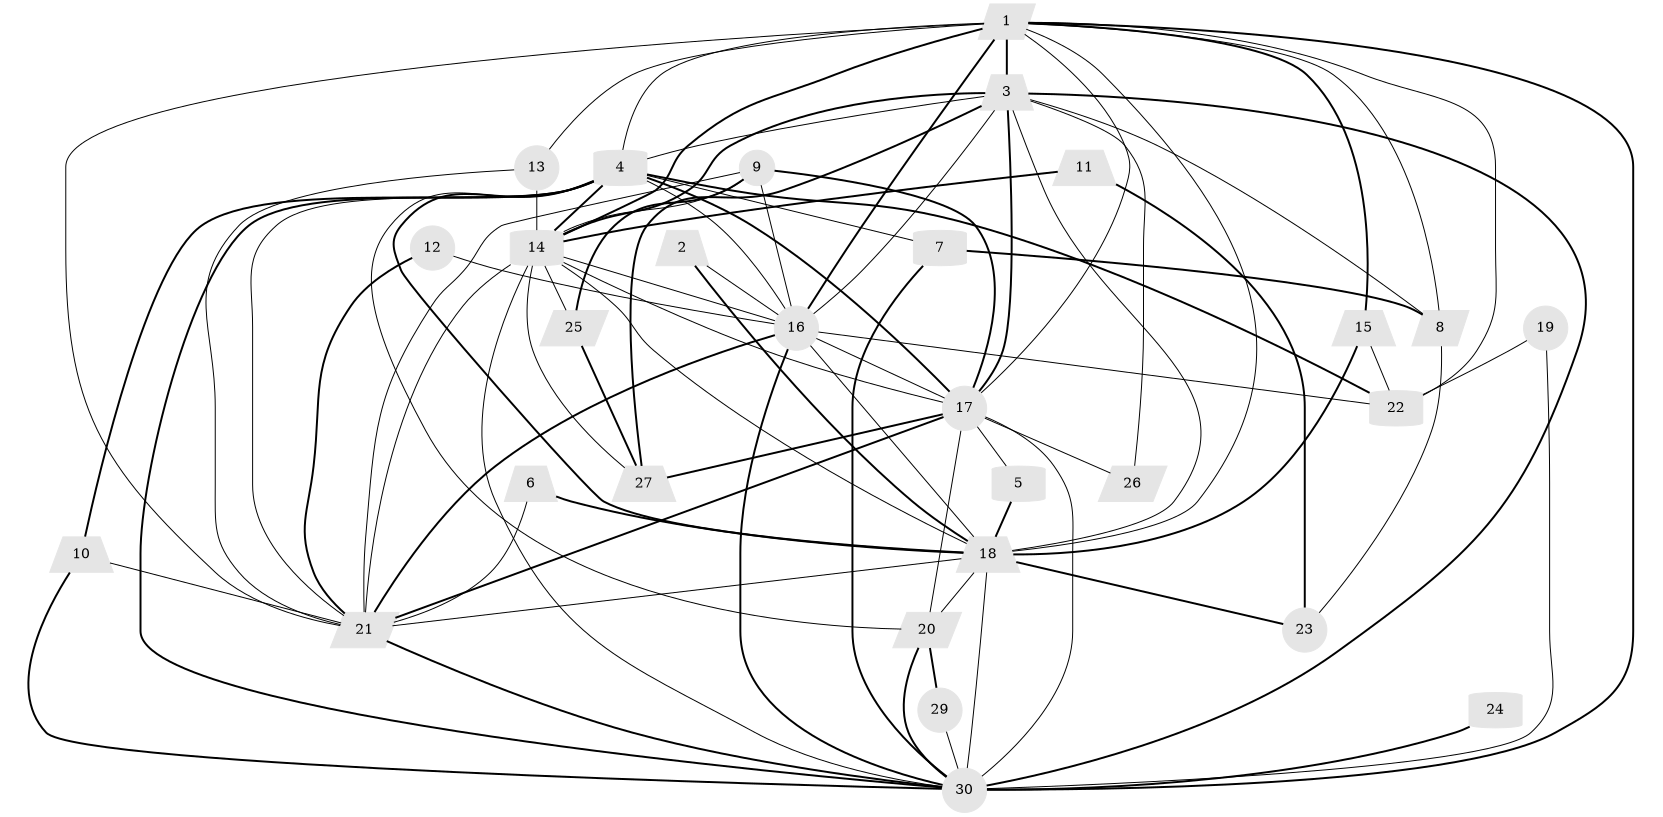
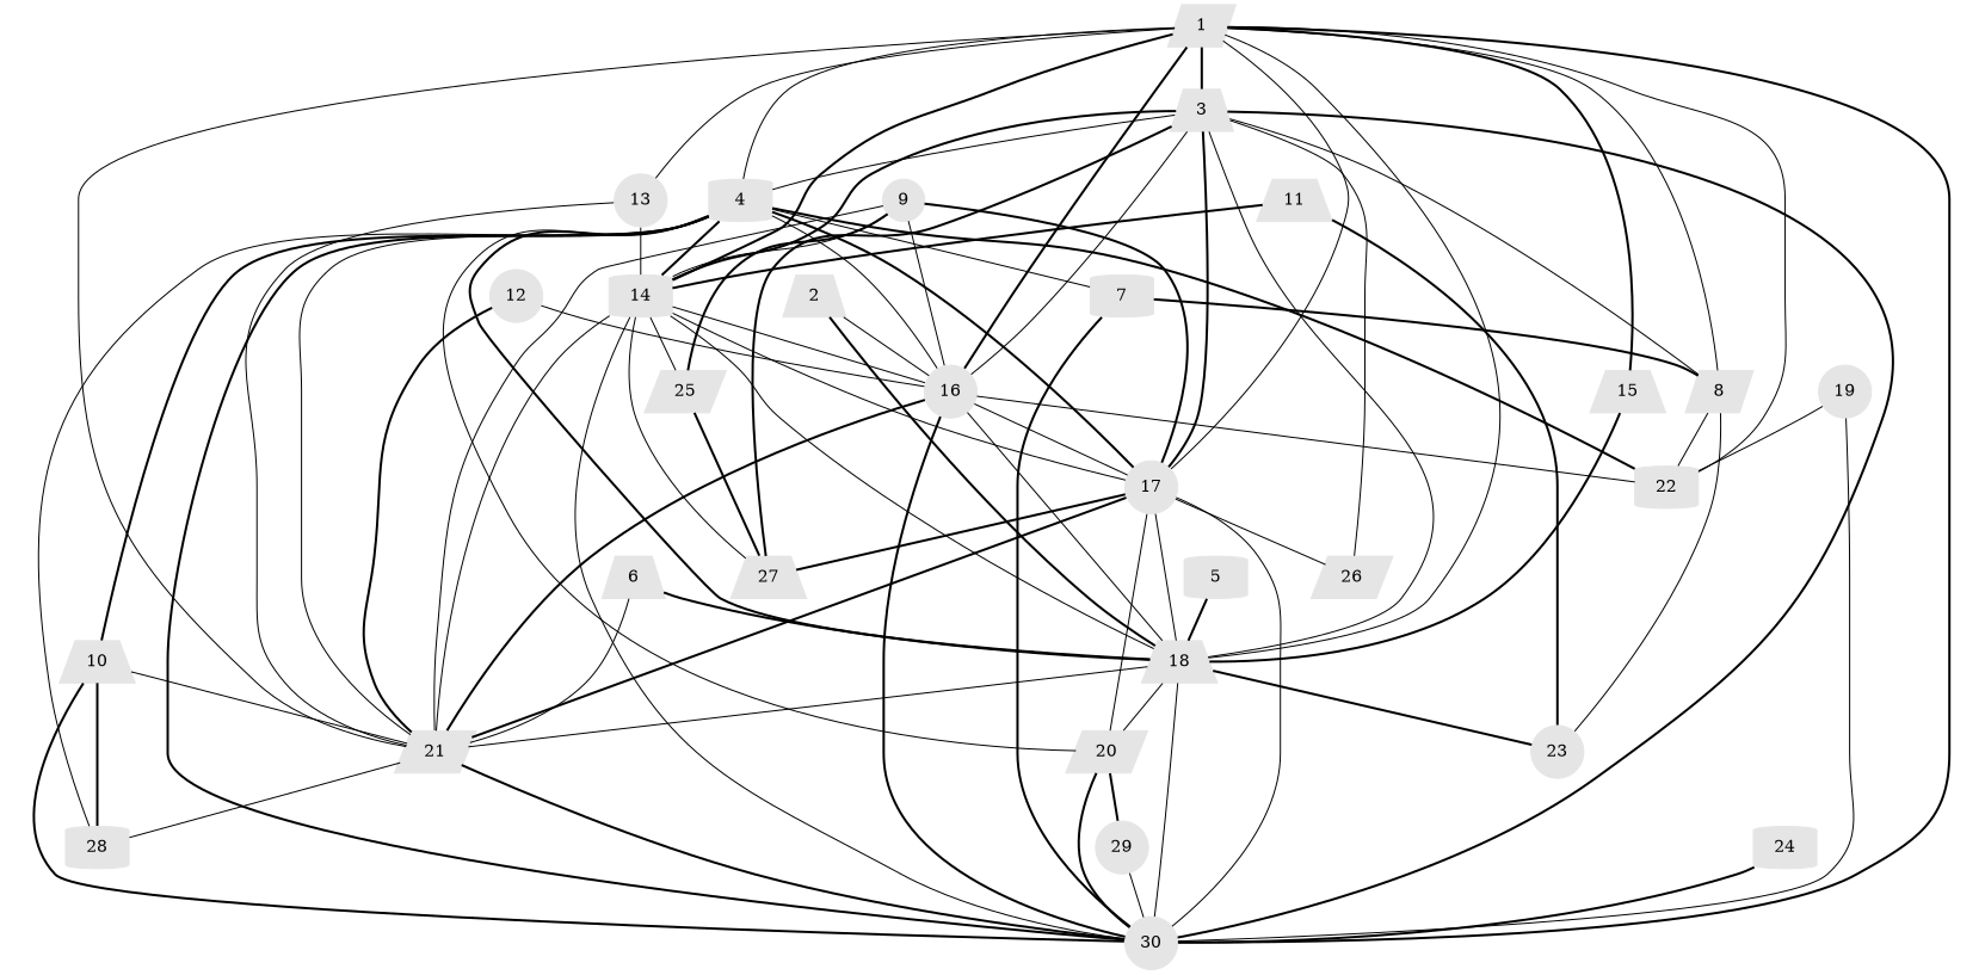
  graph {
    node [color=gray90 shape=circle style=filled]
    edge [style=solid weight=1.0]
    1 [shape=parallelogram]
    3 [shape=trapezium]
    4 [shape=cylinder]
    8 [shape=parallelogram]
    13
    14 [shape=cylinder]
    15 [shape=trapezium]
    16
    17
    18 [shape=trapezium]
    21 [shape=parallelogram]
    22 [shape=cylinder]
    30
    26 [shape=parallelogram]
    27 [shape=trapezium]
    7 [shape=cylinder]
    10 [shape=trapezium]
    20 [shape=parallelogram]
+   28 [shape=cylinder]
    23
    25 [shape=parallelogram]
    2 [shape=trapezium]
    29
    5 [shape=cylinder]
    6 [shape=trapezium]
    9
    11 [shape=trapezium]
    12
    19
    24 [shape=cylinder]
    1 -- 3 [style=bold weight=2.0]
    1 -- 4 [weight=2.0]
    1 -- 8
    1 -- 13
    1 -- 14 [style=bold weight=3.0]
    1 -- 15 [style=bold]
    1 -- 16 [style=bold weight=2.0]
    1 -- 17 [weight=2.0]
    1 -- 18 [weight=4.0]
    1 -- 21 [weight=2.0]
    1 -- 22
    1 -- 30 [style=bold weight=2.0]
    3 -- 4 [weight=2.0]
    3 -- 8
    3 -- 14 [style=bold]
    3 -- 16
    3 -- 17 [style=bold]
    3 -- 18
    3 -- 30 [style=bold]
    3 -- 26 [weight=2.0]
    3 -- 27 [style=bold]
    4 -- 14 [style=bold weight=2.0]
    4 -- 16
    4 -- 17 [style=bold weight=2.0]
    4 -- 18 [style=bold]
    4 -- 21
    4 -- 22 [style=bold]
    4 -- 30 [style=bold]
    4 -- 7
    4 -- 10 [style=bold]
    4 -- 20
+   4 -- 28
    8 -- 23
    13 -- 14
    13 -- 21
    14 -- 16
    14 -- 17
    14 -- 18
    14 -- 21 [weight=2.0]
    14 -- 30
    14 -- 27
    14 -- 25
    15 -- 18 [style=bold]
-   15 -- 22
+   8 -- 22
    16 -- 17
    16 -- 18
    16 -- 21 [style=bold weight=2.0]
    16 -- 22
    16 -- 30 [style=bold]
-   17 -- 5 [weight=2.0]
+   17 -- 18 [weight=2.0]
    17 -- 21 [style=bold]
    17 -- 30
    17 -- 26
    17 -- 27 [style=bold]
    17 -- 20
    18 -- 21 [weight=3.0]
    18 -- 30 [weight=3.0]
    18 -- 20
    18 -- 23 [style=bold]
    21 -- 30 [style=bold]
+   21 -- 28
    7 -- 8 [style=bold]
    7 -- 30 [style=bold weight=2.0]
    10 -- 21
    10 -- 30 [style=bold]
+   10 -- 28 [style=bold]
    20 -- 30 [style=bold]
    20 -- 29 [style=bold]
    25 -- 27 [style=bold]
    2 -- 16
    2 -- 18 [style=bold]
    29 -- 30
    5 -- 18 [style=bold]
    6 -- 18 [style=bold]
    6 -- 21
    9 -- 14
    9 -- 16
    9 -- 17 [style=bold]
    9 -- 21
    9 -- 25 [style=bold]
    11 -- 14 [style=bold]
    11 -- 23 [style=bold]
    12 -- 16
    12 -- 21 [style=bold]
    19 -- 22
    19 -- 30
    24 -- 30 [style=bold]
  }
